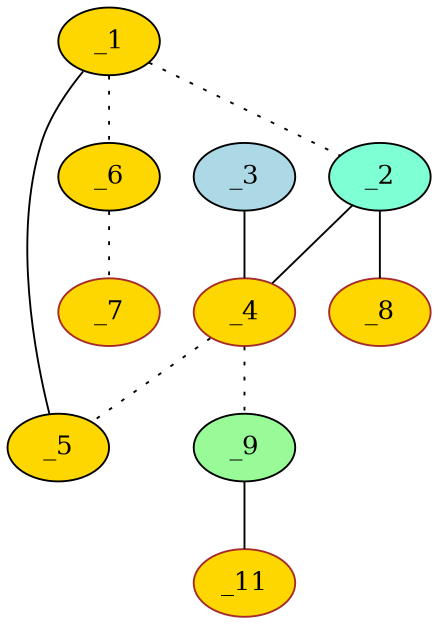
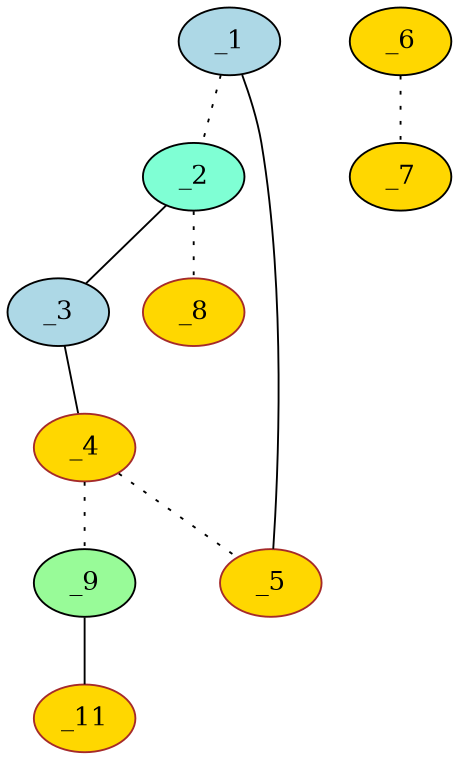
  graph {
    node [charge=0 chem=1 color=black fillcolor=gold style=filled symbol="C  " x=3.6756 y=-0.7104]
    edge [style=dotted valence=1]
-   _1 [x=3.1756]
+   _1 [fillcolor=lightblue x=3.1756]
    _2 [fillcolor=aquamarine x=4.1756]
-   _5 [chem=4 symbol="N  " x=2.8666 y=0.2407]
+   _5 [chem=4 color=brown symbol="N  " x=2.8666 y=0.2407]
    _6 [x=2.5878 y=-1.5194]
    _3 [chem=2 fillcolor=lightblue symbol="O  " x=4.4846 y=0.2406]
    _8 [chem=4 color=brown symbol="N  " x=4.7634 y=-1.5194]
-   _7 [chem=4 color=brown symbol="N  " x=2 y=-2.3284]
+   _7 [chem=4 symbol="N  " x=2 y=-2.3284]
    _4 [color=brown y=0.8284]
    _9 [fillcolor=palegreen y=1.8284]
    _11 [color=brown x=2.8096 y=2.3284]
    _1 -- _2 [valence=2]
    _1 -- _5 [style=solid]
-   _1 -- _6
-   _2 -- _4 [style=solid]
-   _2 -- _8 [style=solid]
+   _2 -- _3 [style=solid]
+   _2 -- _8
    _6 -- _7 [valence=3]
    _3 -- _4 [style=solid]
    _4 -- _5 [valence=2]
    _4 -- _9
    _9 -- _11 [style=solid]
  }
